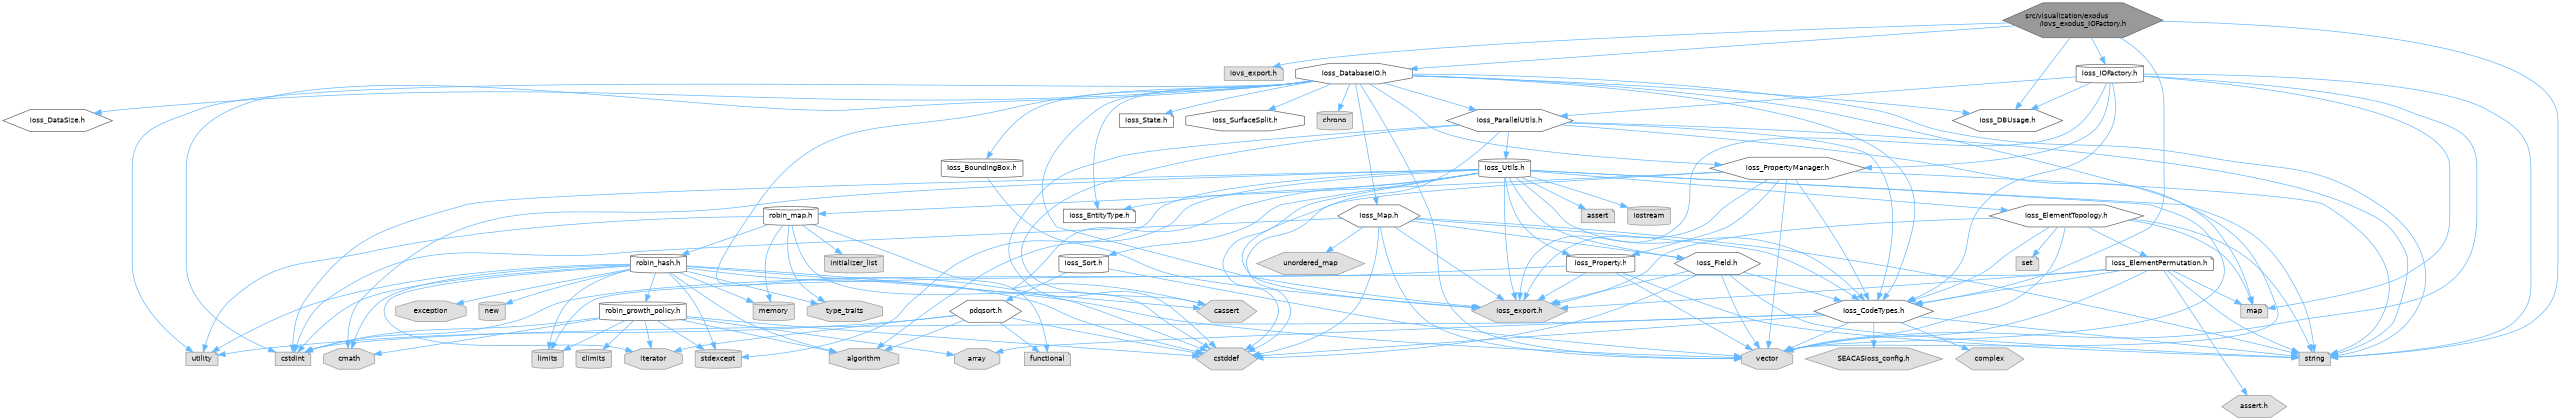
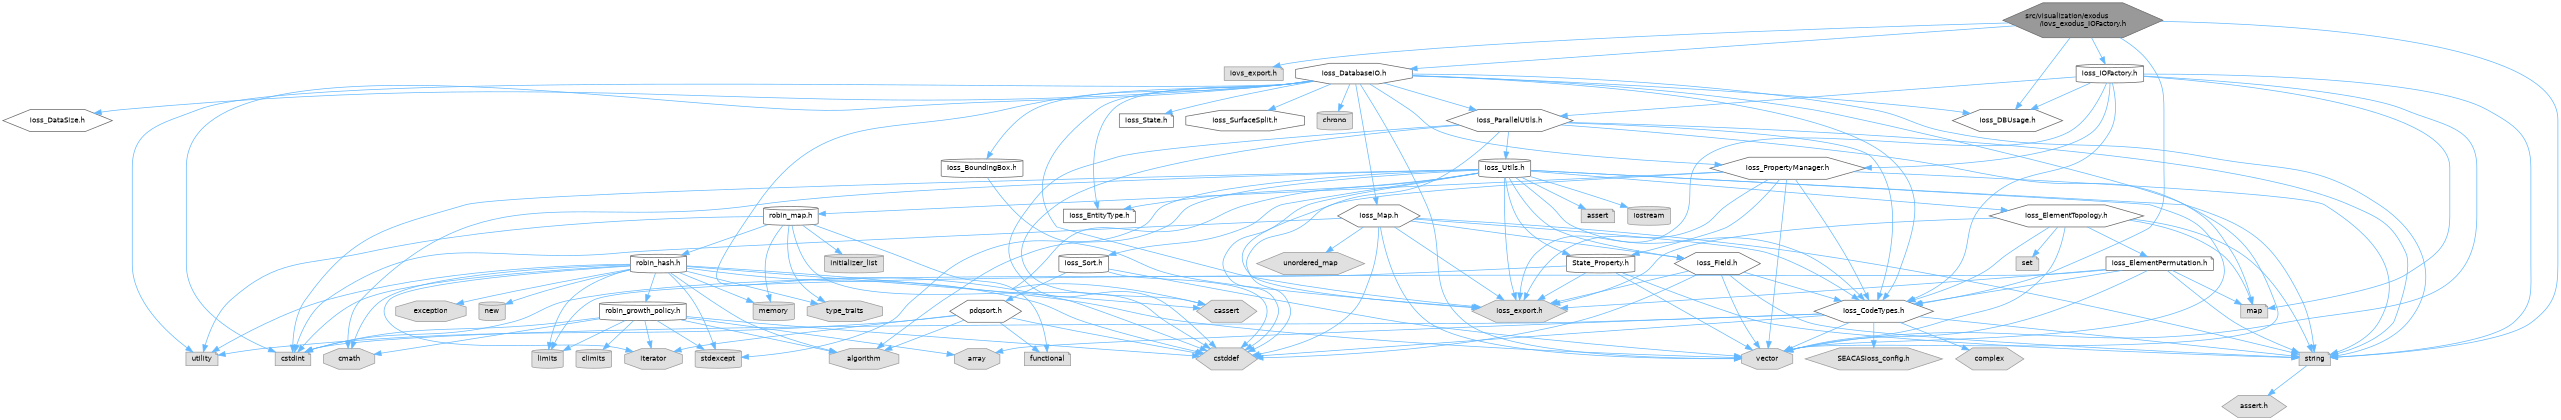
  digraph {
    node [color=grey60 fillcolor="#E0E0E0" fontname=Helvetica fontsize=10 shape=hexagon style=filled]
    edge [color=steelblue1 fontname=Helvetica fontsize=10 labelfontname=Helvetica labelfontsize=10 style=solid]
    n1 [color=gray40 fillcolor=grey60 fontcolor=black height=0.2 label="src/visualization/exodus\l/Iovs_exodus_IOFactory.h" width=0.4]
    n2 [height=0.2 label="iovs_export.h" shape=note width=0.4]
    n3 [color=grey40 fillcolor=white height=0.2 label="Ioss_DatabaseIO.h" shape=octagon width=0.4]
    n4 [color=grey40 fillcolor=white height=0.2 label="Ioss_CodeTypes.h" width=0.4]
    n5 [height=0.2 label=string shape=note width=0.4]
    n6 [color=grey40 fillcolor=white height=0.2 label="Ioss_DBUsage.h" width=0.4]
    n7 [color=grey40 fillcolor=white height=0.2 label="Ioss_IOFactory.h" shape=cylinder width=0.4]
    n8 [height=0.2 label="ioss_export.h" width=0.4]
    n9 [color=grey40 fillcolor=white height=0.2 label="Ioss_BoundingBox.h" shape=cylinder width=0.4]
    n10 [height=0.2 label=cstddef width=0.4]
    n11 [height=0.2 label=cstdint shape=note width=0.4]
    n12 [height=0.2 label=vector shape=octagon width=0.4]
    n13 [color=grey40 fillcolor=white height=0.2 label="Ioss_DataSize.h" width=0.4]
    n14 [color=grey40 fillcolor=white height=0.2 label="Ioss_EntityType.h" shape=note width=0.4]
    n15 [color=grey40 fillcolor=white height=0.2 label="Ioss_Map.h" width=0.4]
    n16 [color=grey40 fillcolor=white height=0.2 label="Ioss_ParallelUtils.h" width=0.4]
    n17 [height=0.2 label=map shape=note width=0.4]
    n18 [height=0.2 label=utility shape=note width=0.4]
    n19 [color=grey40 fillcolor=white height=0.2 label="Ioss_PropertyManager.h" width=0.4]
    n20 [color=grey40 fillcolor=white height=0.2 label="Ioss_State.h" shape=note width=0.4]
    n21 [color=grey40 fillcolor=white height=0.2 label="Ioss_SurfaceSplit.h" shape=octagon width=0.4]
    n22 [height=0.2 label=chrono shape=cylinder width=0.4]
    n23 [height=0.2 label=array shape=octagon width=0.4]
    n24 [height=0.2 label="SEACASIoss_config.h" width=0.4]
    n25 [height=0.2 label=complex width=0.4]
    n26 [color=grey40 fillcolor=white height=0.2 label="Ioss_Field.h" width=0.4]
    n27 [height=0.2 label=unordered_map width=0.4]
    n28 [color=grey40 fillcolor=white height=0.2 label="Ioss_Utils.h" shape=cylinder width=0.4]
    n29 [height=0.2 label=cassert width=0.4]
-   n30 [color=grey40 fillcolor=white height=0.2 label="Ioss_Property.h" shape=cylinder width=0.4]
+   n30 [color=grey40 fillcolor=white height=0.2 label="State_Property.h" shape=cylinder width=0.4]
    n31 [color=grey40 fillcolor=white height=0.2 label="robin_map.h" shape=cylinder width=0.4]
    n32 [color=grey40 fillcolor=white height=0.2 label="Ioss_ElementTopology.h" width=0.4]
    n33 [color=grey40 fillcolor=white height=0.2 label="Ioss_Sort.h" shape=cylinder width=0.4]
    n34 [height=0.2 label=algorithm shape=octagon width=0.4]
    n35 [height=0.2 label=cmath shape=octagon width=0.4]
    n36 [height=0.2 label=assert shape=note width=0.4]
    n37 [height=0.2 label=iostream shape=cylinder width=0.4]
    n38 [height=0.2 label=stdexcept shape=cylinder width=0.4]
    n39 [color=grey40 fillcolor=white height=0.2 label="Ioss_ElementPermutation.h" shape=note width=0.4]
    n40 [height=0.2 label=set shape=note width=0.4]
    n41 [color=grey40 fillcolor=white height=0.2 label="pdqsort.h" width=0.4]
    n42 [height=0.2 label="assert.h" width=0.4]
    n43 [height=0.2 label=limits shape=cylinder width=0.4]
    n44 [height=0.2 label=functional shape=note width=0.4]
    n45 [height=0.2 label=iterator shape=octagon width=0.4]
    n46 [height=0.2 label=initializer_list shape=cylinder width=0.4]
    n47 [height=0.2 label=memory shape=cylinder width=0.4]
    n48 [height=0.2 label=type_traits shape=octagon width=0.4]
    n49 [color=grey40 fillcolor=white height=0.2 label="robin_hash.h" shape=cylinder width=0.4]
    n50 [height=0.2 label=exception shape=octagon width=0.4]
    n51 [height=0.2 label=new shape=cylinder width=0.4]
    n52 [color=grey40 fillcolor=white height=0.2 label="robin_growth_policy.h" shape=cylinder width=0.4]
    n53 [height=0.2 label=climits shape=cylinder width=0.4]
    n1 -> n2
    n1 -> n3
    n1 -> n4
    n1 -> n5
    n1 -> n6
    n1 -> n7
    n3 -> n4
    n3 -> n5
    n3 -> n6
    n3 -> n8
    n3 -> n9
    n3 -> n10
    n3 -> n11
    n3 -> n12
    n3 -> n13
    n3 -> n14
    n3 -> n15
    n3 -> n16
    n3 -> n17
    n3 -> n18
    n3 -> n19
    n3 -> n20
    n3 -> n21
    n3 -> n22
    n4 -> n5
    n4 -> n10
    n4 -> n11
    n4 -> n12
    n4 -> n23
    n4 -> n24
    n4 -> n25
    n7 -> n4
    n7 -> n5
    n7 -> n6
    n7 -> n8
    n7 -> n12
    n7 -> n16
    n7 -> n17
    n7 -> n19
    n9 -> n8
    n15 -> n4
    n15 -> n5
    n15 -> n8
    n15 -> n10
    n15 -> n11
    n15 -> n12
    n15 -> n26
    n15 -> n27
    n16 -> n4
    n16 -> n5
    n16 -> n8
    n16 -> n10
    n16 -> n12
    n16 -> n28
    n16 -> n29
    n19 -> n4
    n19 -> n5
    n19 -> n8
    n19 -> n10
    n19 -> n12
    n19 -> n30
    n19 -> n31
    n26 -> n4
    n26 -> n5
    n26 -> n8
    n26 -> n10
    n26 -> n12
    n28 -> n4
    n28 -> n5
    n28 -> n8
    n28 -> n10
    n28 -> n11
    n28 -> n12
    n28 -> n14
    n28 -> n26
    n28 -> n29
    n28 -> n30
    n28 -> n32
    n28 -> n33
    n28 -> n34
    n28 -> n35
    n28 -> n36
    n28 -> n37
    n28 -> n38
    n30 -> n5
    n30 -> n8
    n30 -> n11
    n30 -> n12
    n31 -> n10
    n31 -> n18
    n31 -> n44
    n31 -> n46
    n31 -> n47
    n31 -> n48
    n31 -> n49
    n32 -> n4
    n32 -> n5
    n32 -> n8
    n32 -> n12
    n32 -> n17
    n32 -> n39
    n32 -> n40
+   n33 -> n10
    n33 -> n12
    n33 -> n41
    n39 -> n4
    n39 -> n5
    n39 -> n8
    n39 -> n12
    n39 -> n17
-   n39 -> n42
+   n5 -> n42
    n39 -> n43
    n41 -> n10
    n41 -> n18
    n41 -> n34
    n41 -> n44
    n41 -> n45
    n49 -> n10
    n49 -> n11
    n49 -> n12
    n49 -> n18
    n49 -> n29
    n49 -> n34
    n49 -> n35
    n49 -> n38
    n49 -> n43
    n49 -> n45
    n49 -> n47
    n49 -> n48
    n49 -> n50
    n49 -> n51
    n49 -> n52
    n52 -> n10
    n52 -> n11
    n52 -> n23
    n52 -> n34
    n52 -> n35
    n52 -> n38
    n52 -> n43
    n52 -> n45
    n52 -> n53
  }
